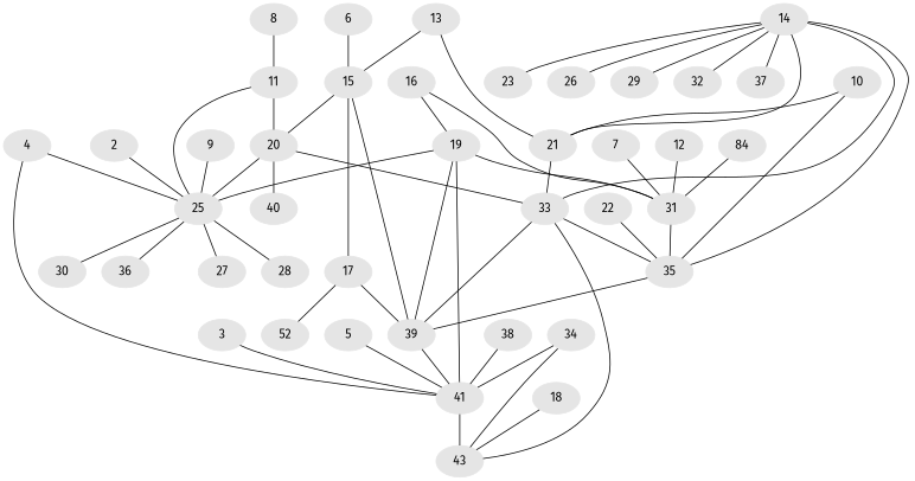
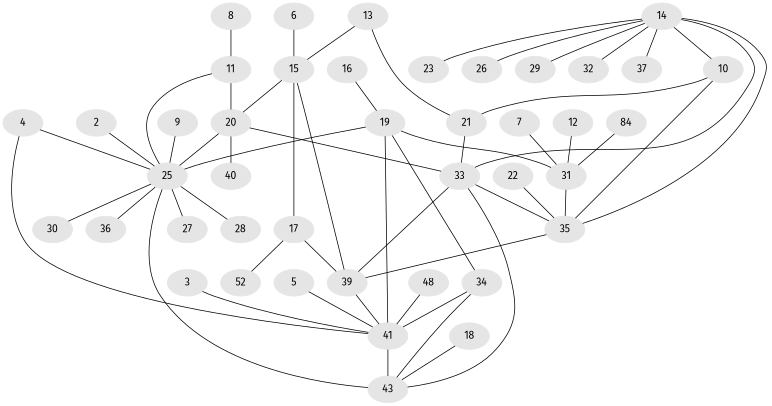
  graph {
    fontname="Fira Sans"
    node [color=gray90 fontname="Fira Sans" style=filled]
    edge [fontname="Fira Sans" weight=1.0]
    20
    25
    33
    40
    2
    43
    27
    28
    30
    36
    3
    41
    4
    5
    6
    15
    17
    39
    7
    31
    35
    8
    11
    9
    10
    21
    12
    13
    14
    23
    26
    29
    32
    37
    n35 [label=52]
    16
    19
    18
    22
    n40 [label=84]
    34
-   38
+   38 [label=48]
    20 -- 25 [weight=3.0]
    20 -- 33
    20 -- 40
+   25 -- 43 [weight=2.0]
    25 -- 27
    25 -- 28
    25 -- 30
    25 -- 36
    33 -- 43
    33 -- 39
    33 -- 35 [weight=2.0]
    2 -- 25
    3 -- 41
    41 -- 43 [weight=4.0]
    4 -- 25
    4 -- 41
    5 -- 41
    6 -- 15
    15 -- 20
    15 -- 17 [weight=2.0]
    15 -- 39 [weight=2.0]
    17 -- 39 [weight=4.0]
    17 -- n35
    39 -- 41
    7 -- 31
    31 -- 35 [weight=2.0]
    35 -- 39
    8 -- 11
    11 -- 20 [weight=3.0]
    11 -- 25
    9 -- 25
    10 -- 35
    10 -- 21
    21 -- 33 [weight=2.0]
    12 -- 31
    13 -- 15
    13 -- 21
    14 -- 33 [weight=2.0]
    14 -- 35
-   14 -- 21
+   14 -- 10
    14 -- 23
    14 -- 26
    14 -- 29
    14 -- 32
    14 -- 37
-   16 -- 31 [weight=3.0]
    16 -- 19
    19 -- 25
    19 -- 41
-   19 -- 39
+   19 -- 34
    19 -- 31 [weight=3.0]
    18 -- 43
    22 -- 35
    n40 -- 31
    34 -- 43 [weight=2.0]
    34 -- 41 [weight=2.0]
    38 -- 41
  }
